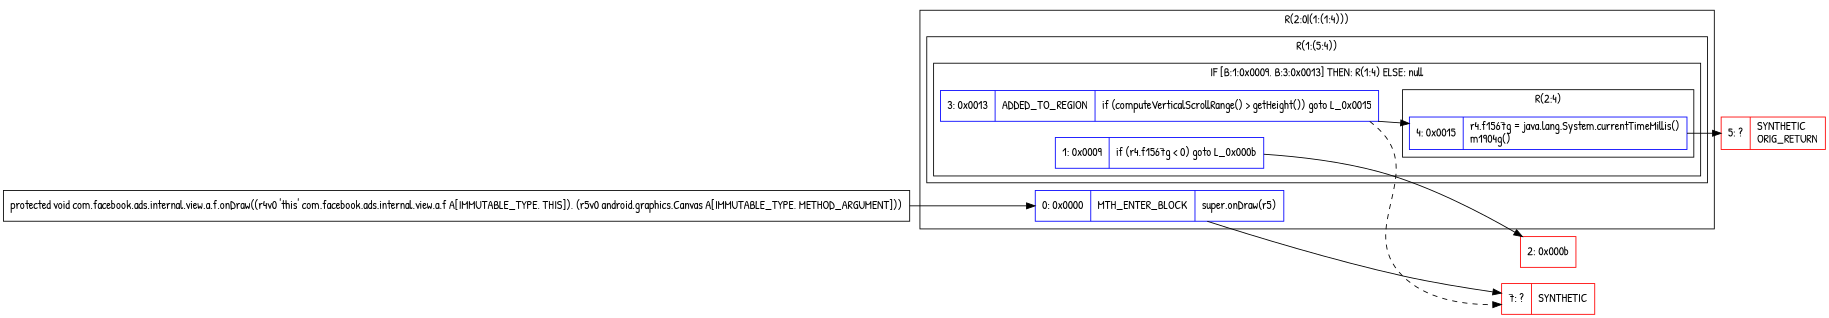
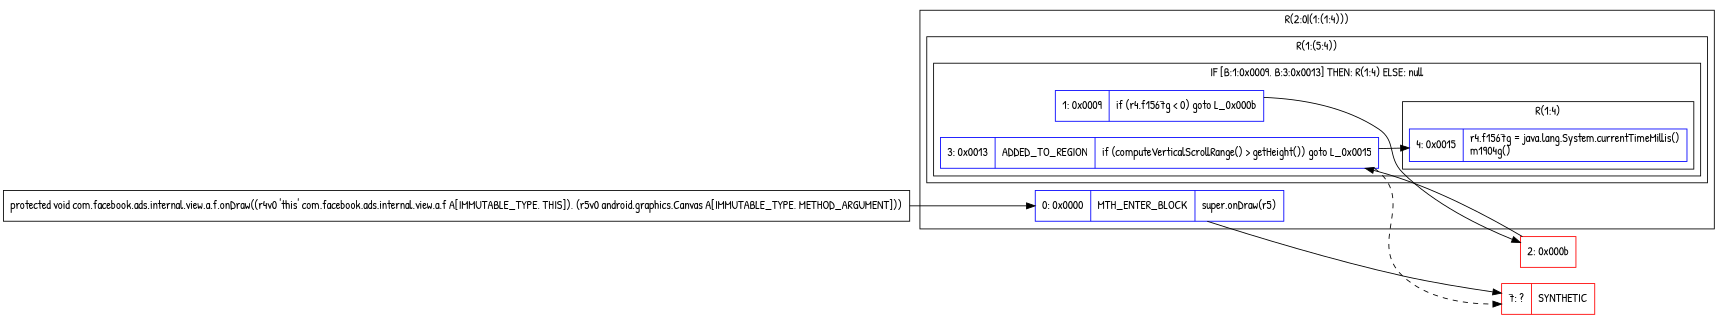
  digraph {
    fontname="Patrick Hand"
    rankdir=LR
    node [color=blue fontname="Patrick Hand" shape=record]
    edge [fontname="Patrick Hand"]
    n1 [label="{4\:\ 0x0015|r4.f1567g = java.lang.System.currentTimeMillis()\lm1904g()\l}"]
    n2 [label="{1\:\ 0x0009|if (r4.f1567g \< 0) goto L_0x000b\l}"]
    n3 [label="{3\:\ 0x0013|ADDED_TO_REGION\l|if (computeVerticalScrollRange() \> getHeight()) goto L_0x0015\l}"]
    n4 [label="{0\:\ 0x0000|MTH_ENTER_BLOCK\l|super.onDraw(r5)\l}"]
-   n5 [color=red label="{5\:\ ?|SYNTHETIC\lORIG_RETURN\l}"]
    n6 [color=red label="{2\:\ 0x000b}"]
    n7 [color=red label="{7\:\ ?|SYNTHETIC\l}"]
    n8 [label="{protected void com.facebook.ads.internal.view.a.f.onDraw((r4v0 'this' com.facebook.ads.internal.view.a.f A[IMMUTABLE_TYPE, THIS]), (r5v0 android.graphics.Canvas A[IMMUTABLE_TYPE, METHOD_ARGUMENT])) }" color=""]
    subgraph cluster_1 {
      label="R(2:0|(1:(1:4)))"
      n4
      subgraph cluster_2 {
        label="R(1:(5:4))"
        subgraph cluster_3 {
          label="IF [B:1:0x0009, B:3:0x0013] THEN: R(1:4) ELSE: null"
          n2
          n3
          subgraph cluster_4 {
-           label="R(2:4)"
+           label="R(1:4)"
            n1
          }
        }
      }
    }
-   n1 -> n5
    n2 -> n6
    n3 -> n1
    n3 -> n7 [style=dashed]
    n4 -> n7
+   n6 -> n3
    n8 -> n4
  }
